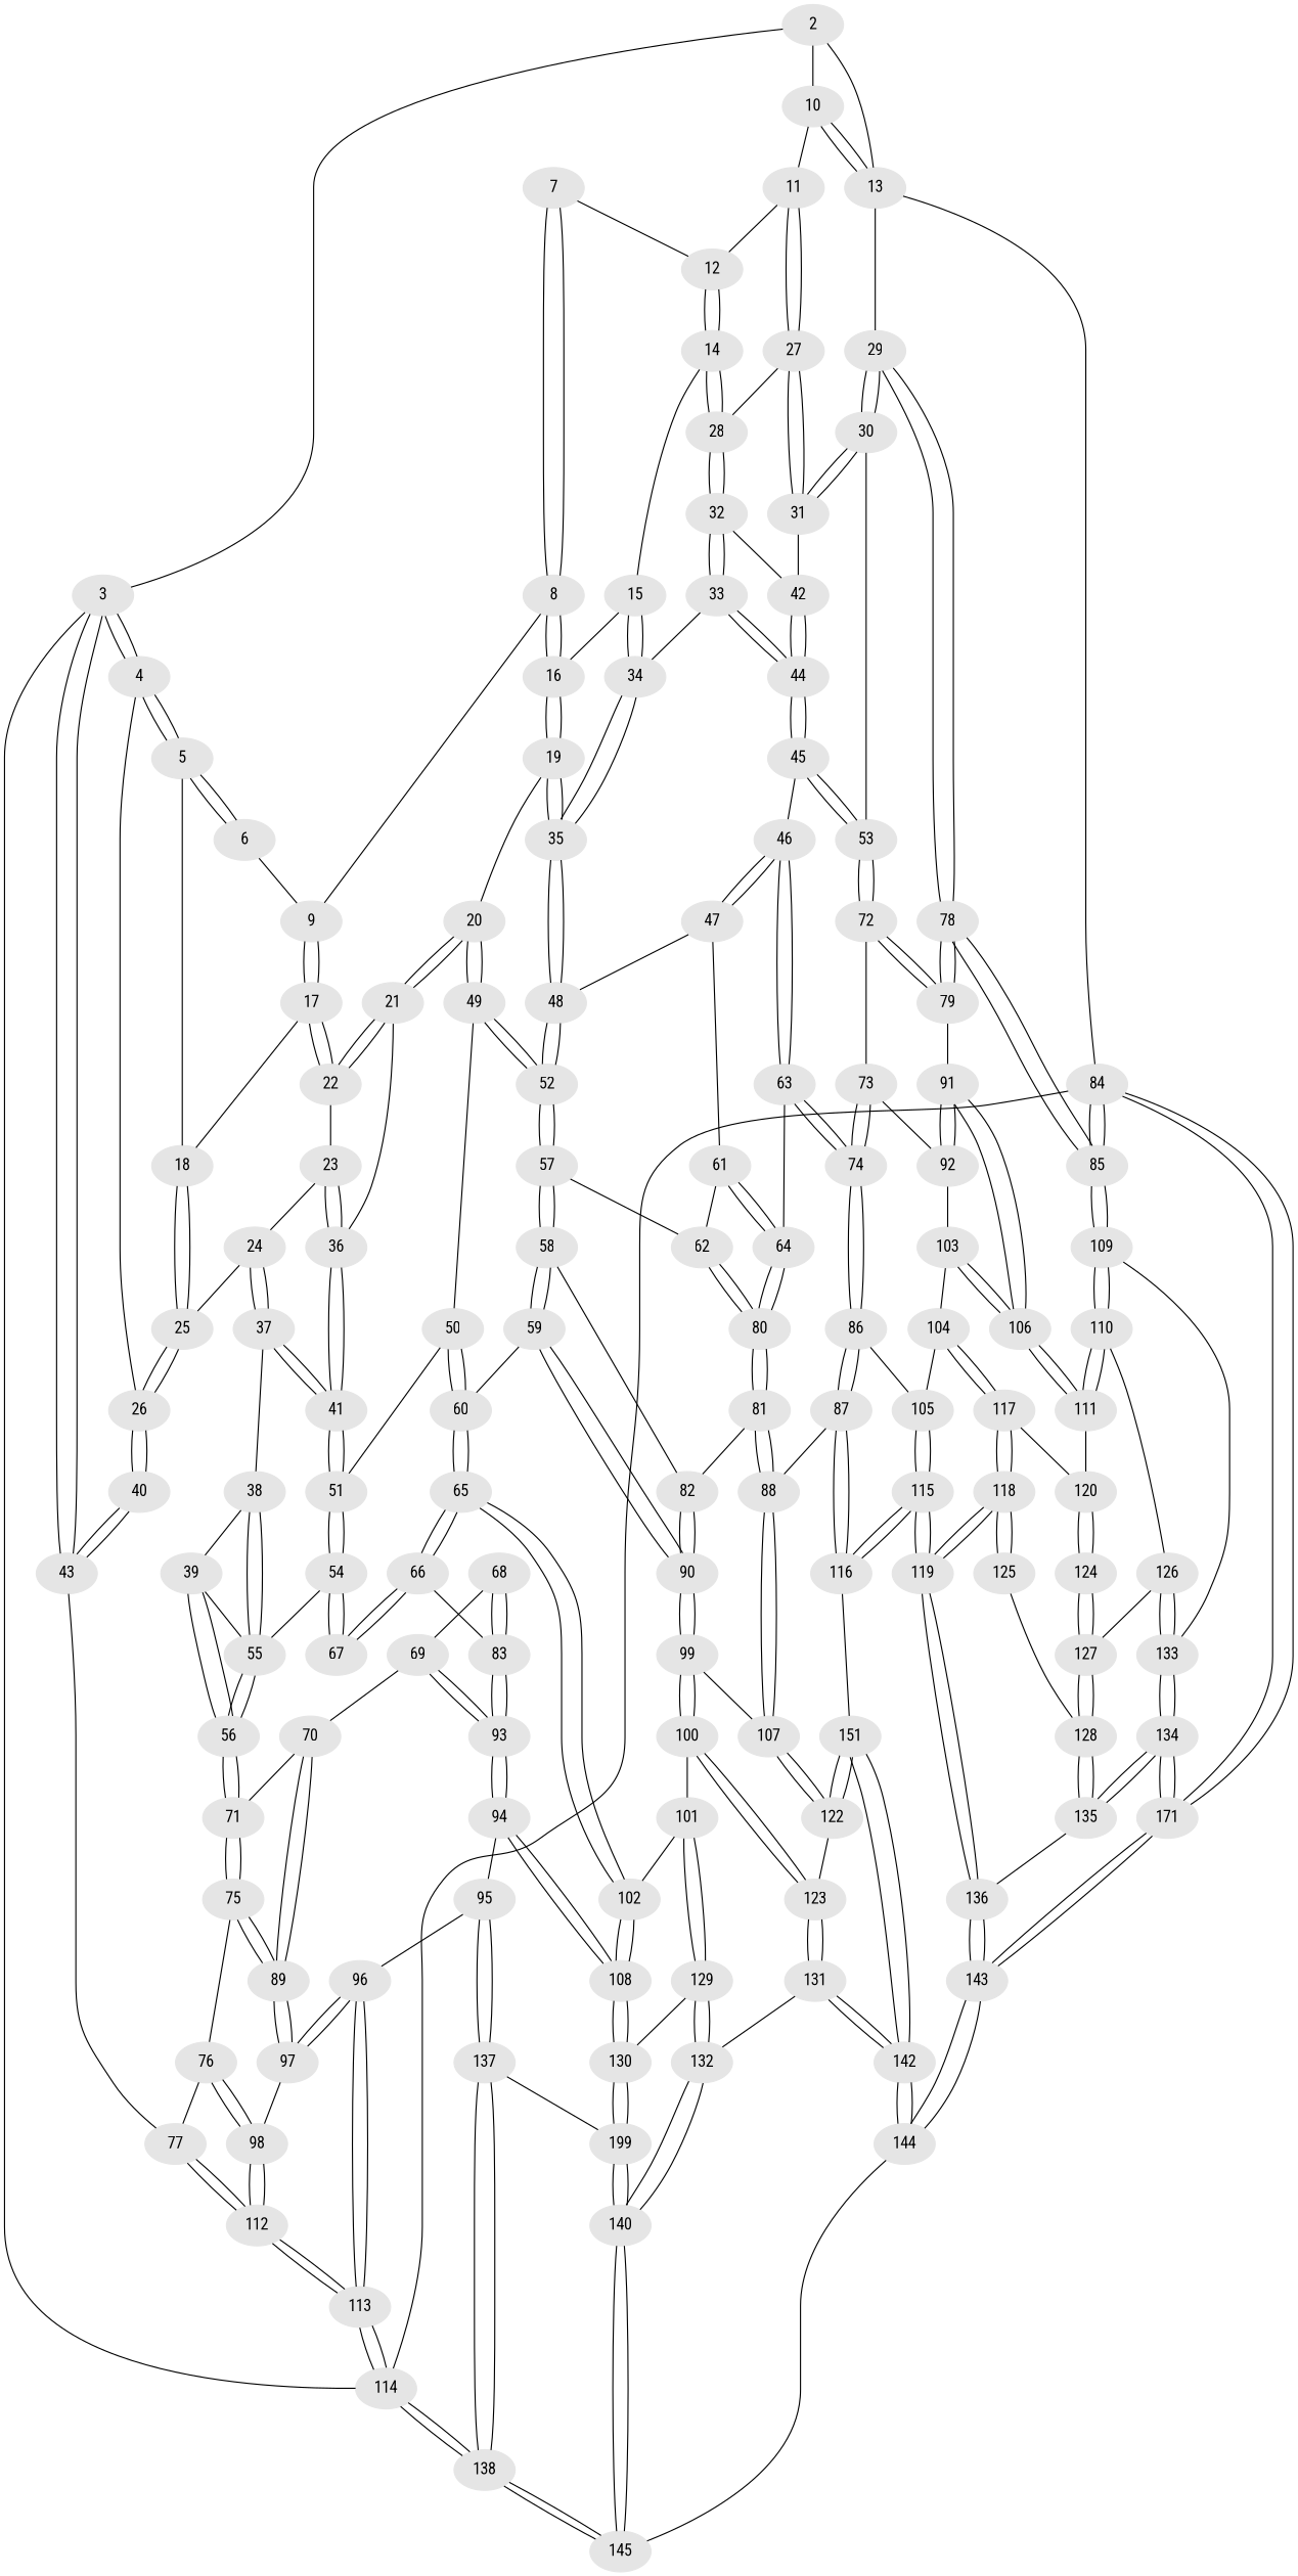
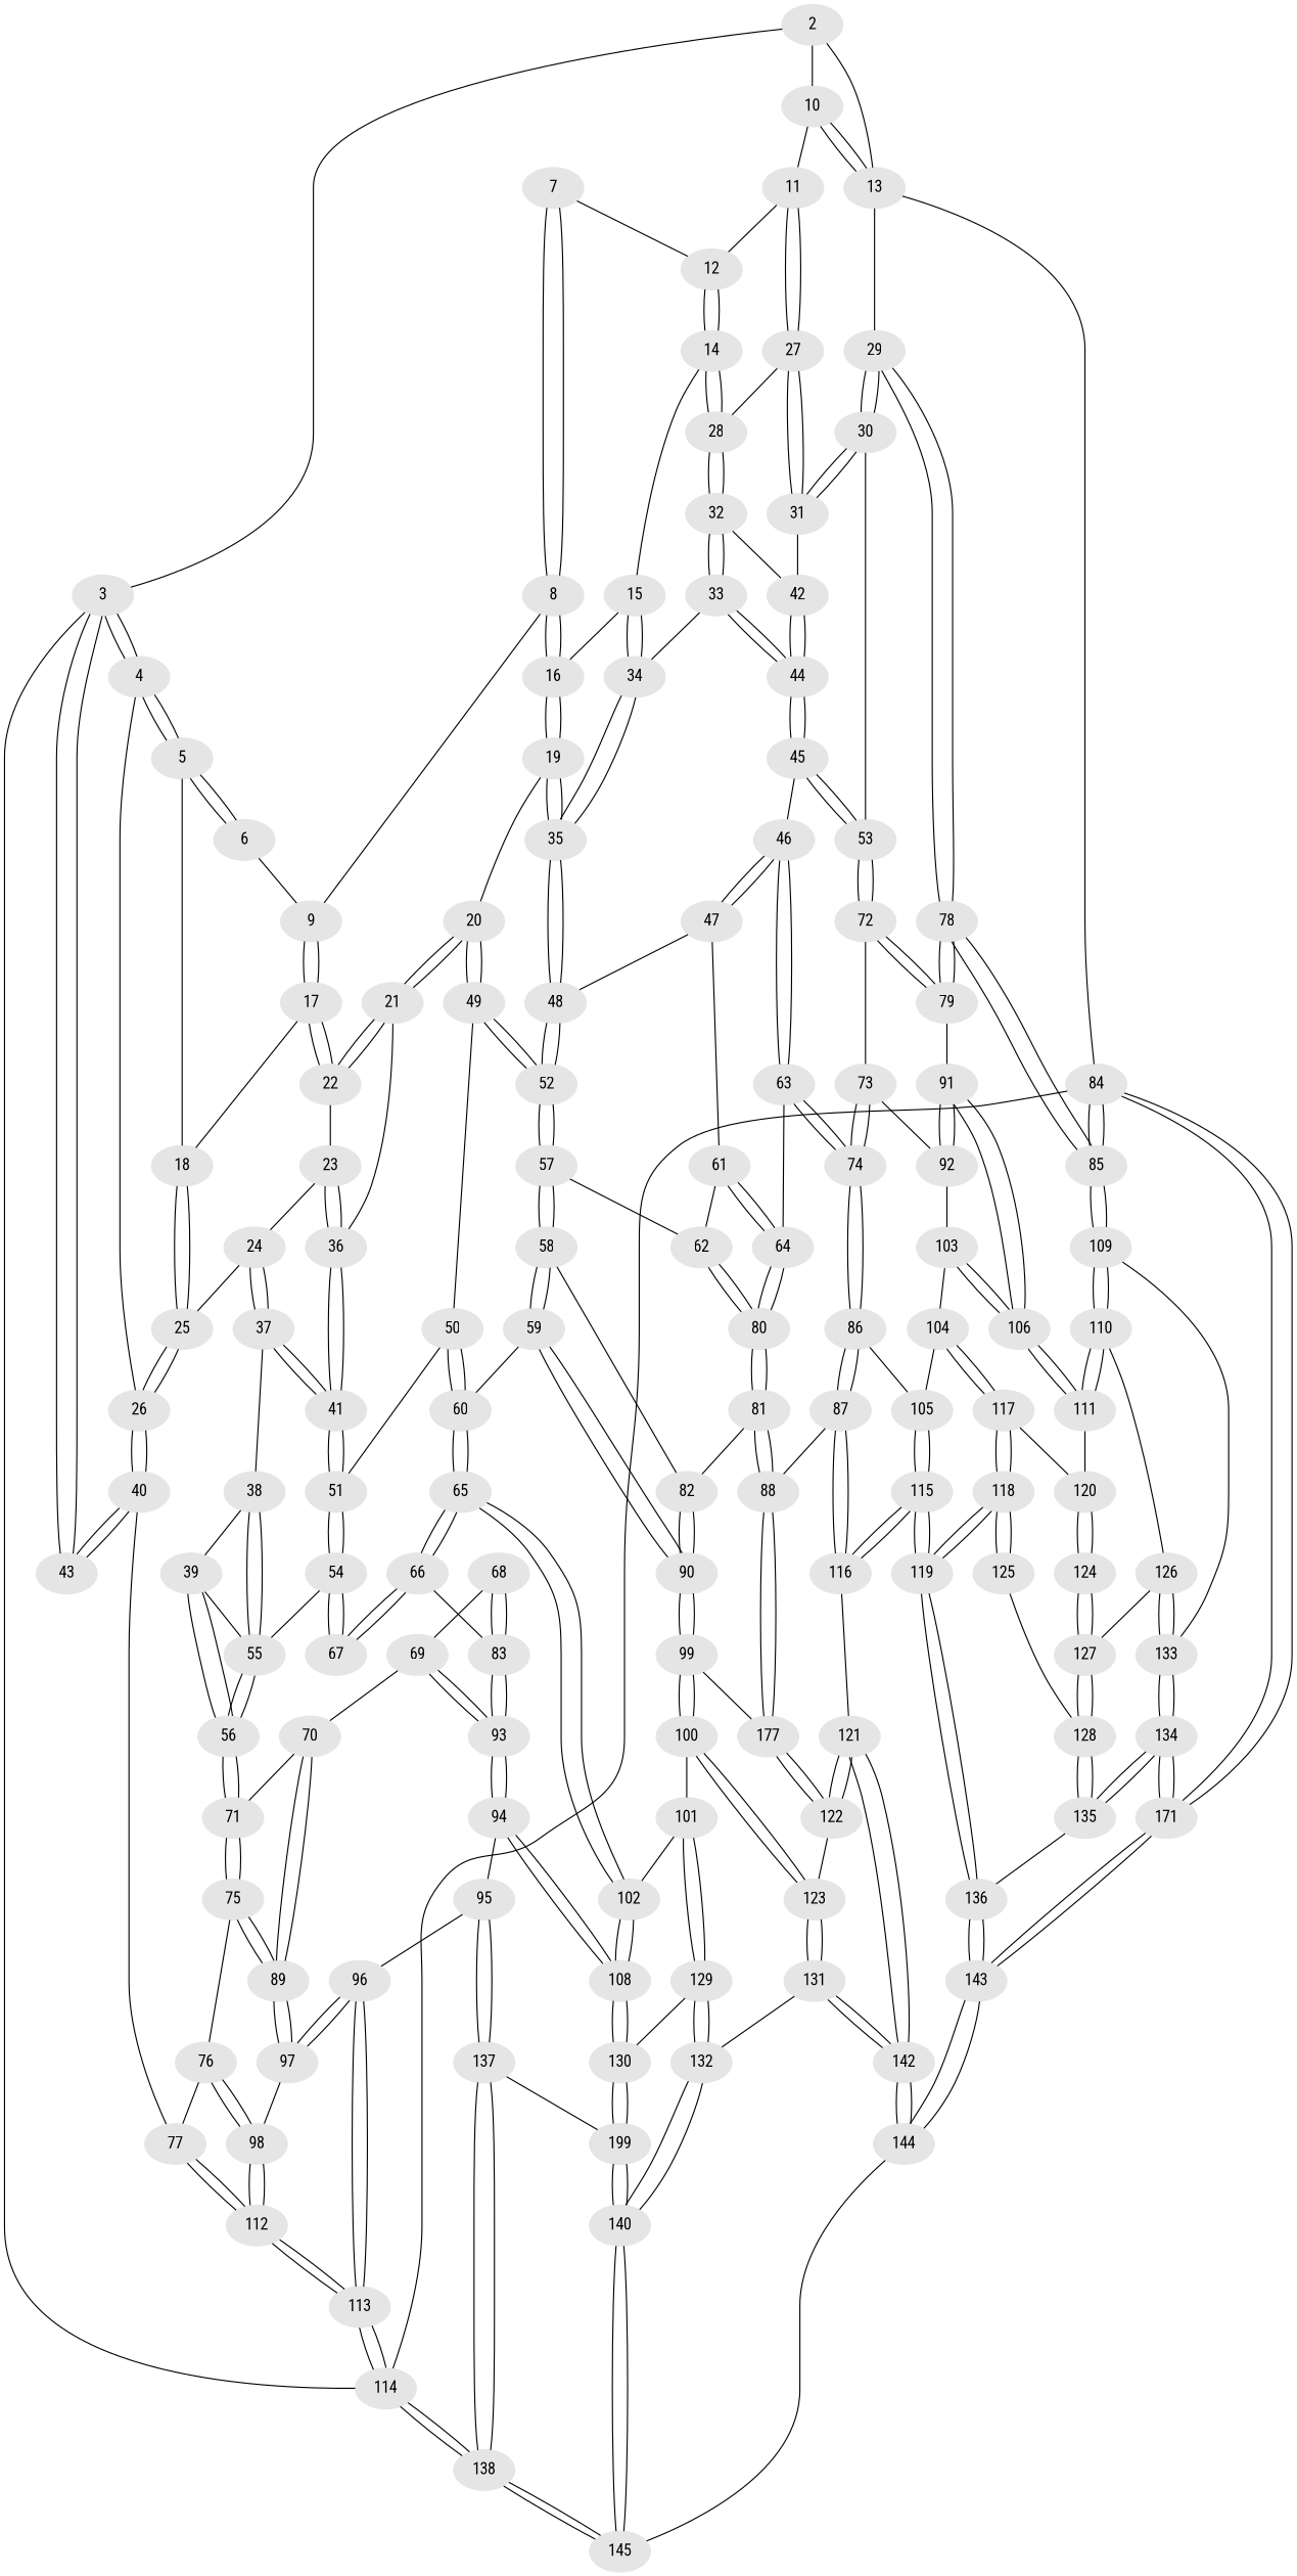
  graph {
    fontname="Roboto Condensed"
    node [color=gray90 fontname="Roboto Condensed" style=filled]
    edge [fontname="Roboto Condensed"]
    2
    3
    10
    13
    7
    8
    12
    4
    43
    114
    11
    29
    84
    5
    26
    77
    138
    6
    18
    40
    9
    25
    17
    16
    14
    19
    22
    27
    28
    31
    15
    30
    78
    85
    n35 [label=171]
    34
    32
    35
    20
    23
    21
    49
    48
    36
    52
    50
    41
    24
    37
    38
    42
    33
    53
    79
    72
    44
    45
    51
    39
    55
    56
    71
    54
    112
    46
    47
    63
    61
    64
    74
    62
    57
    60
    65
    67
    58
    73
    75
    59
    82
    80
    90
    99
    66
    102
    81
    86
    83
    108
    93
    68
    69
    70
    89
    94
    97
    76
    92
    91
    103
    87
    105
    98
    113
    109
    106
    88
-   107
+   107 [label=177]
    143
    110
    133
    116
    115
-   121 [label=151]
+   121
    122
    100
    111
    104
    95
    96
    137
    130
    n123 [label=199]
    101
    123
    129
    131
    132
    117
    120
    118
    119
    126
    134
    127
    124
    145
    136
    142
    125
    128
    144
    135
    140
    2 -- 3
    2 -- 10
    2 -- 13
    3 -- 4
    3 -- 4
    3 -- 43
    3 -- 43
    3 -- 114
    10 -- 13
    10 -- 13
    10 -- 11
    13 -- 29
    13 -- 84
    7 -- 8
    7 -- 8
    7 -- 12
    8 -- 9
    8 -- 16
    8 -- 16
    12 -- 14
    12 -- 14
    4 -- 5
    4 -- 5
    4 -- 26
-   43 -- 77
+   40 -- 77
    114 -- 138
    114 -- 138
    11 -- 12
    11 -- 27
    11 -- 27
    29 -- 30
    29 -- 30
    29 -- 78
    29 -- 78
    84 -- 114
    84 -- 85
    84 -- 85
    84 -- n35
    84 -- n35
    5 -- 6
    5 -- 6
    5 -- 18
    26 -- 40
    26 -- 40
    77 -- 112
    77 -- 112
    138 -- 145
    138 -- 145
    6 -- 9
    18 -- 25
    18 -- 25
    40 -- 43
    40 -- 43
    9 -- 17
    9 -- 17
    25 -- 26
    25 -- 26
    17 -- 18
    17 -- 22
    17 -- 22
    16 -- 19
    16 -- 19
    14 -- 28
    14 -- 28
    14 -- 15
    19 -- 35
    19 -- 35
    19 -- 20
    22 -- 23
    27 -- 28
    27 -- 31
    27 -- 31
    28 -- 32
    28 -- 32
    31 -- 42
    15 -- 16
    15 -- 34
    15 -- 34
    30 -- 31
    30 -- 31
    30 -- 53
    78 -- 85
    78 -- 85
    78 -- 79
    78 -- 79
    85 -- 109
    85 -- 109
    n35 -- 143
    n35 -- 143
    34 -- 35
    34 -- 35
    32 -- 42
    32 -- 33
    32 -- 33
    35 -- 48
    35 -- 48
    20 -- 21
    20 -- 21
    20 -- 49
    20 -- 49
    23 -- 36
    23 -- 36
    23 -- 24
    21 -- 22
    21 -- 22
    21 -- 36
    49 -- 52
    49 -- 52
    49 -- 50
    48 -- 52
    48 -- 52
    36 -- 41
    36 -- 41
    52 -- 57
    52 -- 57
    50 -- 51
    50 -- 60
    50 -- 60
    41 -- 51
    41 -- 51
    24 -- 25
    24 -- 37
    24 -- 37
    37 -- 41
    37 -- 41
    37 -- 38
    38 -- 39
    38 -- 55
    38 -- 55
    42 -- 44
    42 -- 44
    33 -- 34
    33 -- 44
    33 -- 44
    53 -- 72
    53 -- 72
    79 -- 91
    72 -- 79
    72 -- 79
    72 -- 73
    44 -- 45
    44 -- 45
    45 -- 53
    45 -- 53
    45 -- 46
    51 -- 54
    51 -- 54
    39 -- 55
    39 -- 56
    39 -- 56
    55 -- 56
    55 -- 56
    56 -- 71
    56 -- 71
    71 -- 75
    71 -- 75
    54 -- 55
    54 -- 67
    54 -- 67
    112 -- 113
    112 -- 113
    46 -- 47
    46 -- 47
    46 -- 63
    46 -- 63
    47 -- 48
    47 -- 61
    63 -- 64
    63 -- 74
    63 -- 74
    61 -- 64
    61 -- 64
    61 -- 62
    64 -- 80
    64 -- 80
    74 -- 86
    74 -- 86
    62 -- 80
    62 -- 80
    57 -- 62
    57 -- 58
    57 -- 58
    60 -- 65
    60 -- 65
    65 -- 66
    65 -- 66
    65 -- 102
    65 -- 102
    58 -- 59
    58 -- 59
    58 -- 82
    73 -- 74
    73 -- 74
    73 -- 92
    75 -- 89
    75 -- 89
    75 -- 76
    59 -- 60
    59 -- 90
    59 -- 90
    82 -- 90
    82 -- 90
    80 -- 81
    80 -- 81
    90 -- 99
    90 -- 99
    99 -- 107
    99 -- 100
    99 -- 100
    66 -- 67
    66 -- 67
    66 -- 83
    102 -- 108
    102 -- 108
    81 -- 82
    81 -- 88
    81 -- 88
    86 -- 87
    86 -- 87
    86 -- 105
    83 -- 93
    83 -- 93
    108 -- 130
    108 -- 130
    93 -- 94
    93 -- 94
    68 -- 83
    68 -- 83
    68 -- 69
    69 -- 93
    69 -- 93
    69 -- 70
    70 -- 71
    70 -- 89
    70 -- 89
    89 -- 97
    89 -- 97
    94 -- 108
    94 -- 108
    94 -- 95
    97 -- 98
    76 -- 77
    76 -- 98
    76 -- 98
    92 -- 103
    91 -- 92
    91 -- 92
    91 -- 106
    91 -- 106
    103 -- 106
    103 -- 106
    103 -- 104
    87 -- 88
    87 -- 116
    87 -- 116
    105 -- 115
    105 -- 115
    98 -- 112
    98 -- 112
    113 -- 114
    113 -- 114
    109 -- 110
    109 -- 110
    109 -- 133
    106 -- 111
    106 -- 111
    88 -- 107
    88 -- 107
    107 -- 122
    107 -- 122
    143 -- 144
    143 -- 144
    110 -- 111
    110 -- 111
    110 -- 126
    133 -- 134
    133 -- 134
    116 -- 121
    115 -- 116
    115 -- 116
    115 -- 119
    115 -- 119
    121 -- 122
    121 -- 122
    121 -- 142
    121 -- 142
    122 -- 123
    100 -- 101
    100 -- 123
    100 -- 123
    111 -- 120
    104 -- 105
    104 -- 117
    104 -- 117
    95 -- 96
    95 -- 137
    95 -- 137
    96 -- 97
    96 -- 97
    96 -- 113
    96 -- 113
    137 -- 138
    137 -- 138
    137 -- n123
    130 -- n123
    130 -- n123
    n123 -- 140
    n123 -- 140
    101 -- 102
    101 -- 129
    101 -- 129
    123 -- 131
    123 -- 131
    129 -- 130
    129 -- 132
    129 -- 132
    131 -- 132
    131 -- 142
    131 -- 142
    132 -- 140
    132 -- 140
    117 -- 120
    117 -- 118
    117 -- 118
    120 -- 124
    120 -- 124
    118 -- 119
    118 -- 119
    118 -- 125
    118 -- 125
    119 -- 136
    119 -- 136
    126 -- 133
    126 -- 133
    126 -- 127
    134 -- n35
    134 -- n35
    134 -- 135
    134 -- 135
    127 -- 128
    127 -- 128
    124 -- 127
    124 -- 127
    136 -- 143
    136 -- 143
    142 -- 144
    142 -- 144
    125 -- 128
    128 -- 135
    128 -- 135
    144 -- 145
    135 -- 136
    140 -- 145
    140 -- 145
  }
